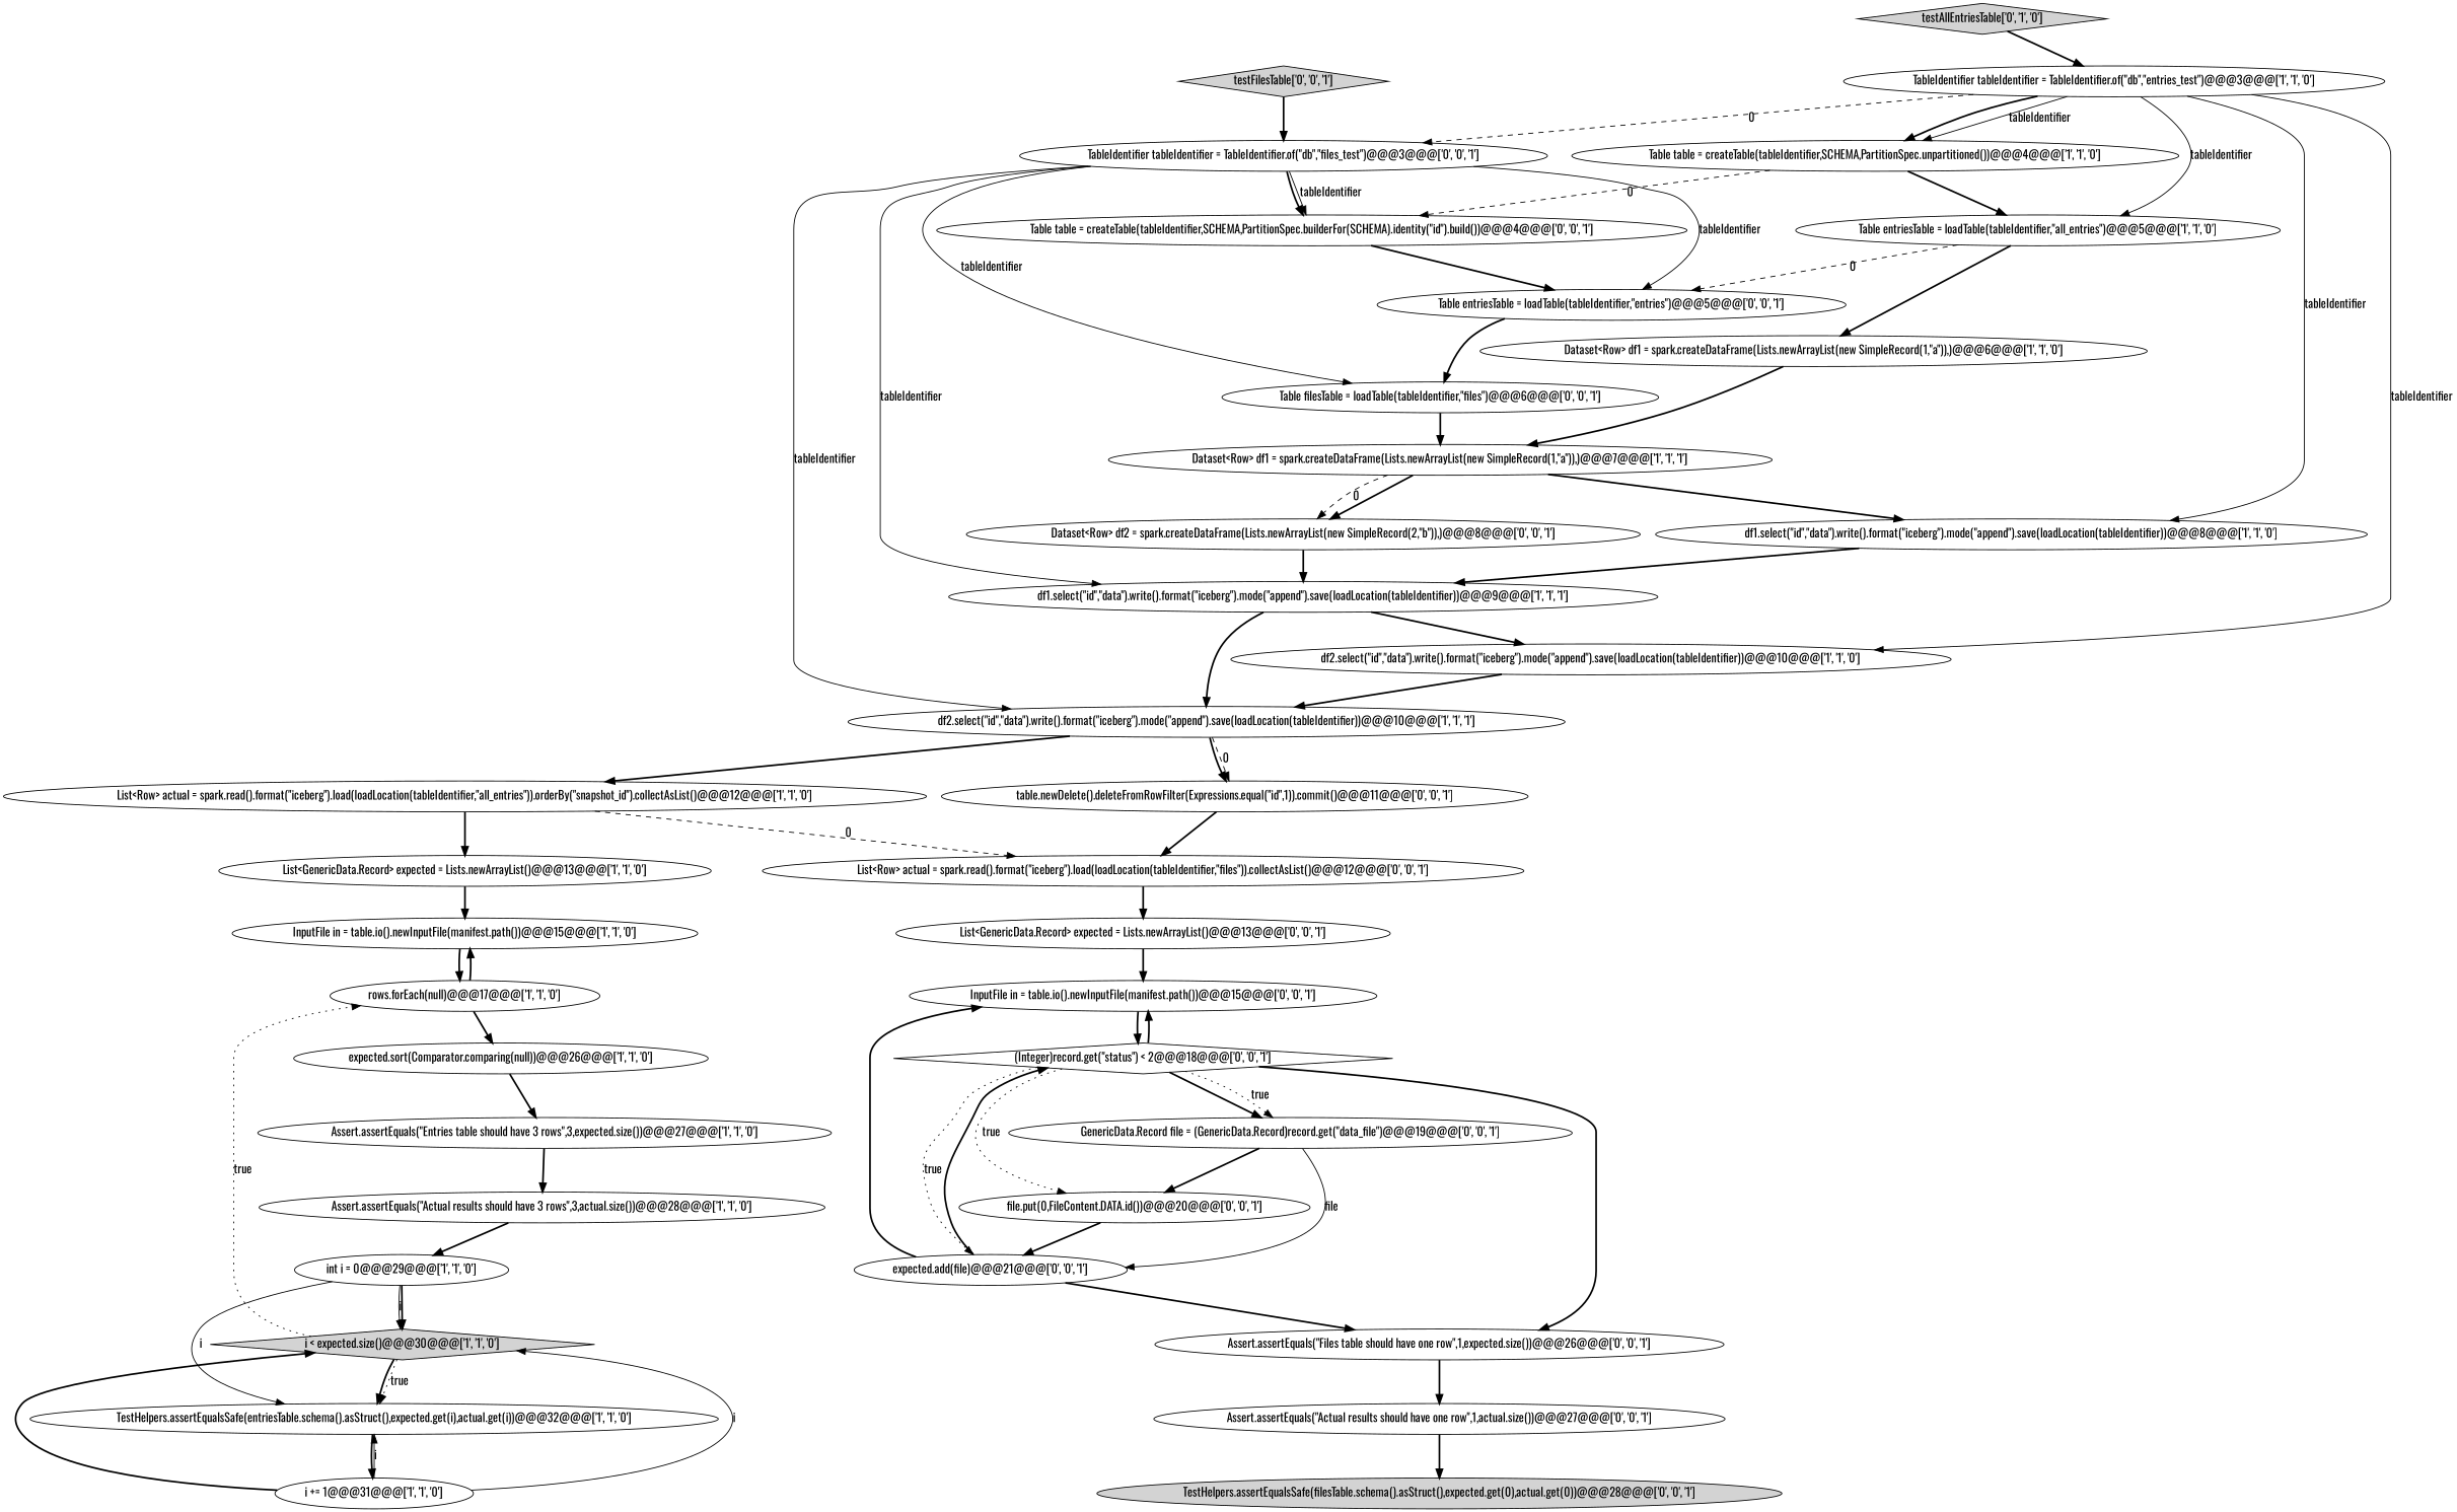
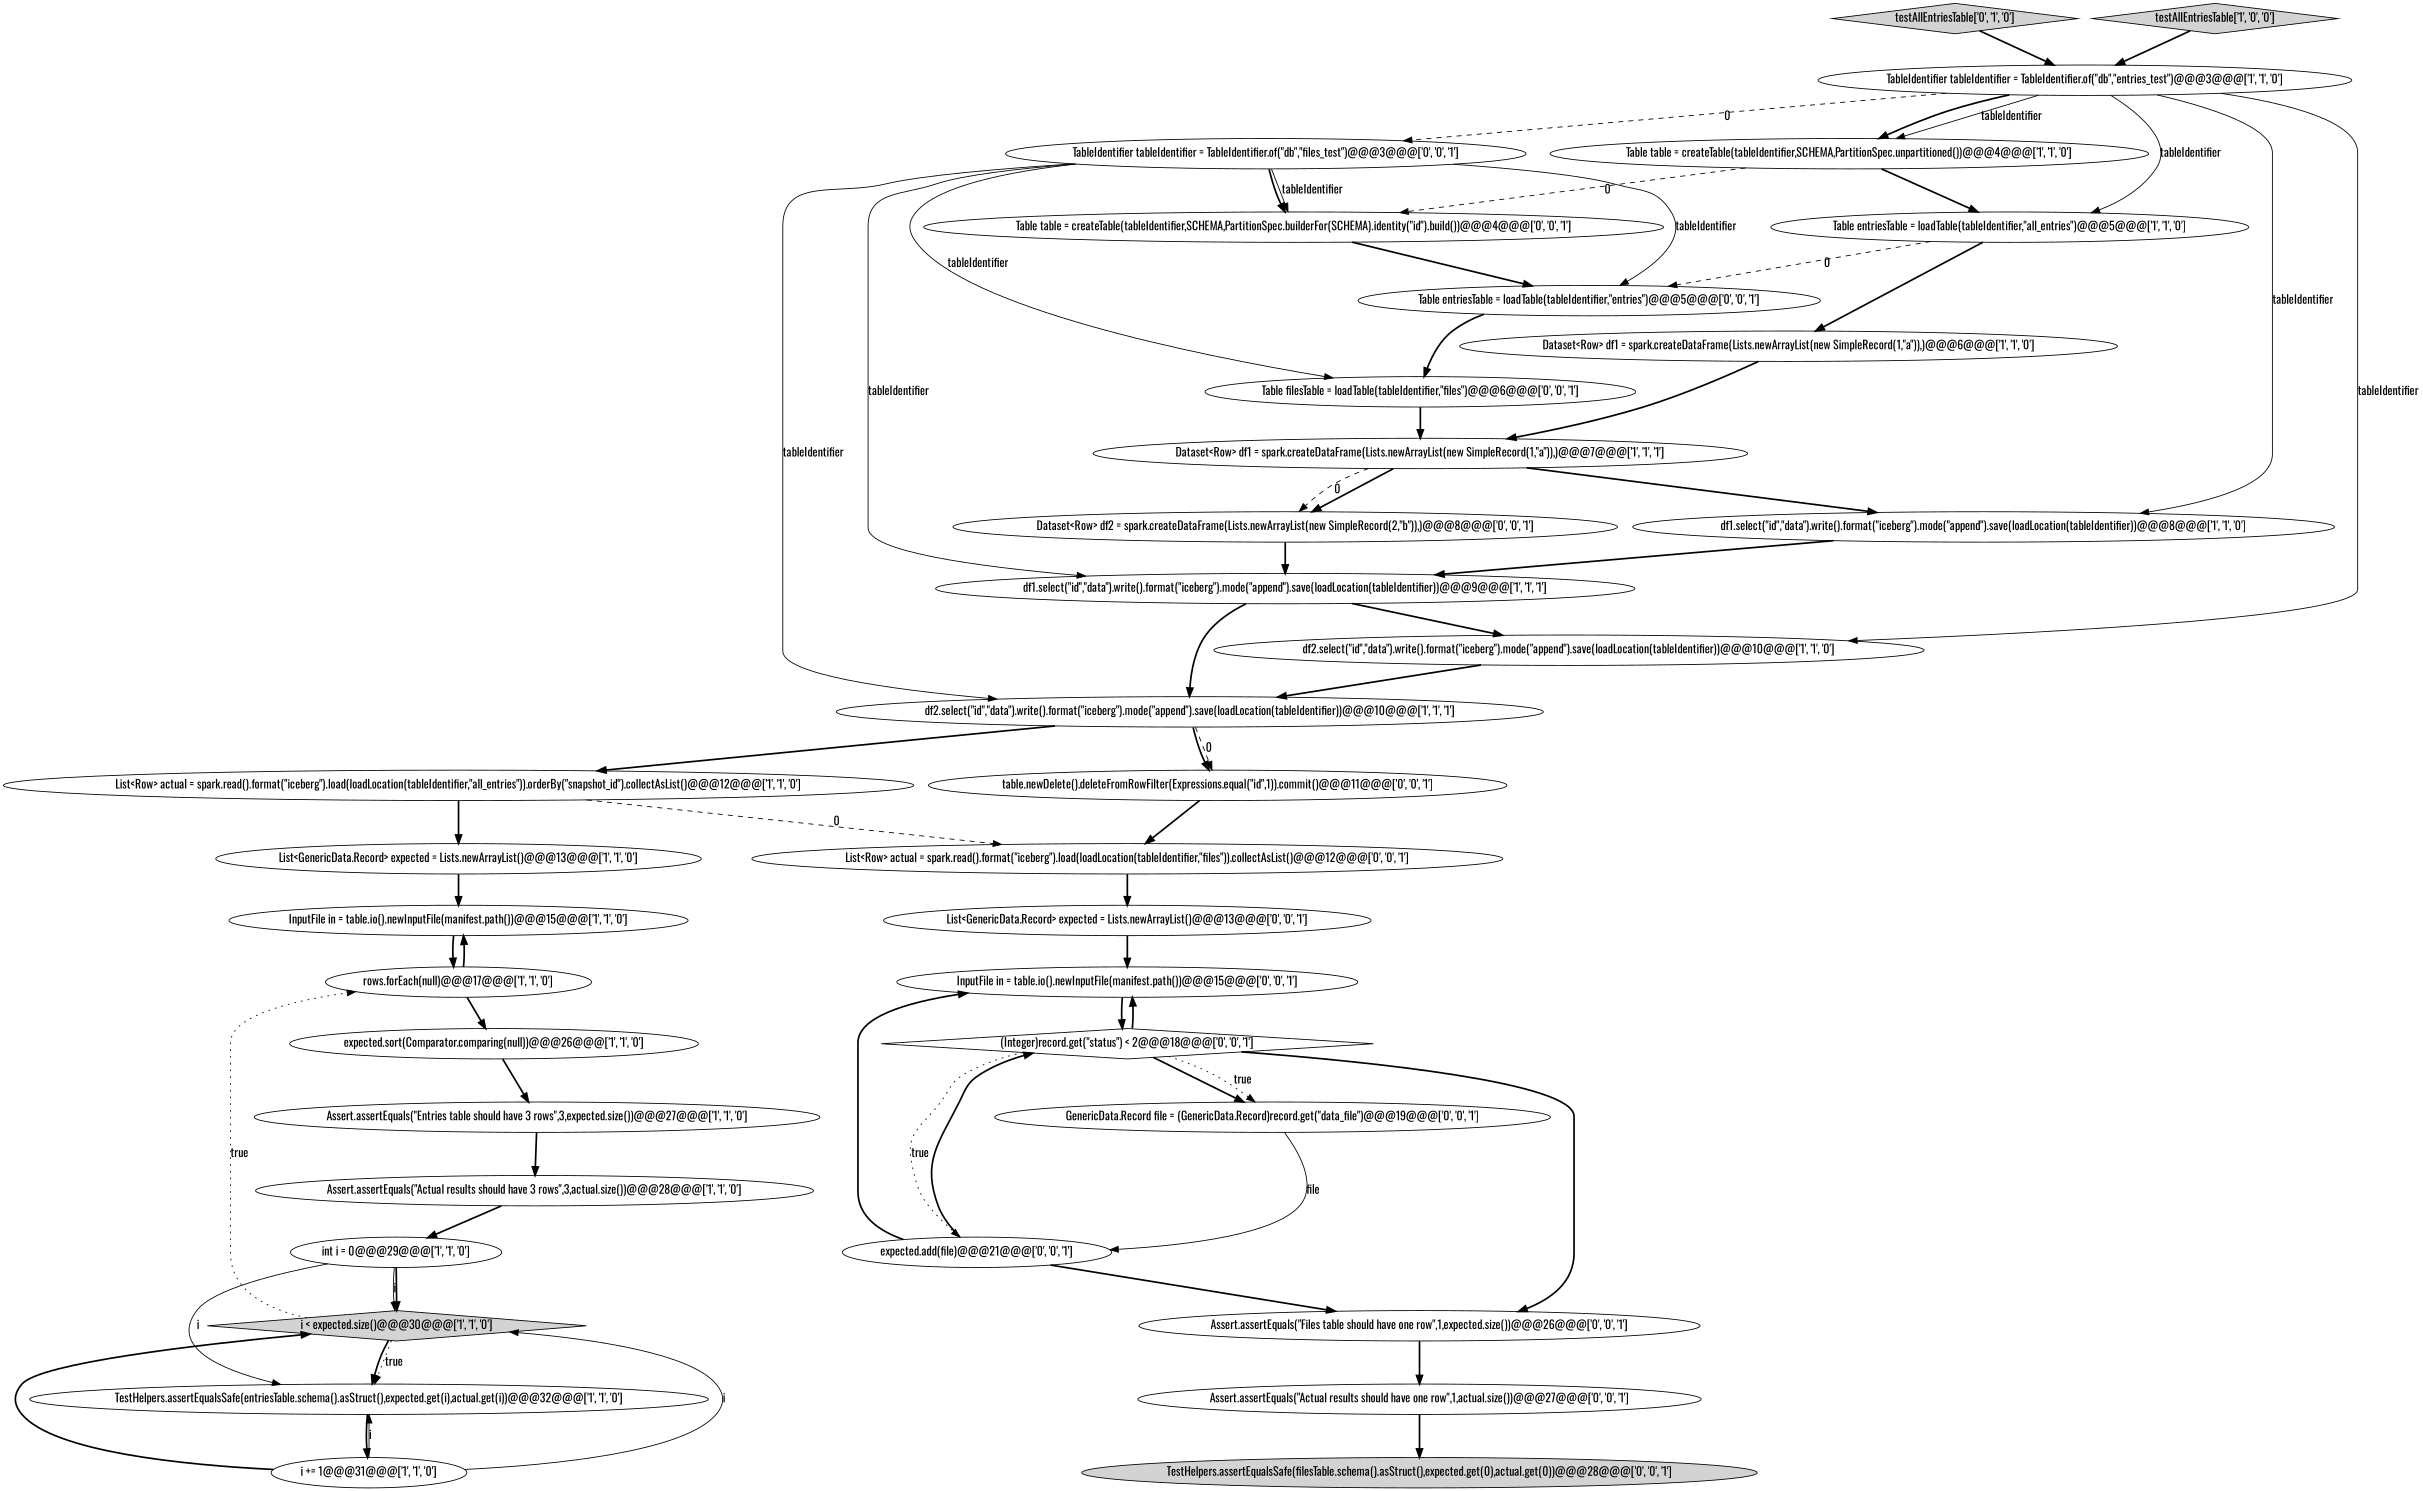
  digraph {
    fontname=Oswald
    node [fillcolor=white fontname=Oswald shape=ellipse style=filled]
    edge [fontname=Oswald style=bold]
    n1 [label="Table table = createTable(tableIdentifier,SCHEMA,PartitionSpec.builderFor(SCHEMA).identity(\"id\").build())@@@4@@@['0', '0', '1']"]
    n2 [label="Table entriesTable = loadTable(tableIdentifier,\"entries\")@@@5@@@['0', '0', '1']"]
    n3 [label="Table filesTable = loadTable(tableIdentifier,\"files\")@@@6@@@['0', '0', '1']"]
    n4 [label="Table entriesTable = loadTable(tableIdentifier,\"all_entries\")@@@5@@@['1', '1', '0']"]
    n5 [label="Dataset<Row> df1 = spark.createDataFrame(Lists.newArrayList(new SimpleRecord(1,\"a\")),)@@@6@@@['1', '1', '0']"]
    n6 [label="Dataset<Row> df1 = spark.createDataFrame(Lists.newArrayList(new SimpleRecord(1,\"a\")),)@@@7@@@['1', '1', '1']"]
    n7 [label="GenericData.Record file = (GenericData.Record)record.get(\"data_file\")@@@19@@@['0', '0', '1']"]
-   n8 [label="file.put(0,FileContent.DATA.id())@@@20@@@['0', '0', '1']"]
    n9 [label="expected.add(file)@@@21@@@['0', '0', '1']"]
    n10 [label="(Integer)record.get(\"status\") < 2@@@18@@@['0', '0', '1']" shape=diamond]
    n11 [label="Assert.assertEquals(\"Files table should have one row\",1,expected.size())@@@26@@@['0', '0', '1']"]
    n12 [label="InputFile in = table.io().newInputFile(manifest.path())@@@15@@@['0', '0', '1']"]
    n13 [label="List<Row> actual = spark.read().format(\"iceberg\").load(loadLocation(tableIdentifier,\"all_entries\")).orderBy(\"snapshot_id\").collectAsList()@@@12@@@['1', '1', '0']"]
    n14 [label="List<Row> actual = spark.read().format(\"iceberg\").load(loadLocation(tableIdentifier,\"files\")).collectAsList()@@@12@@@['0', '0', '1']"]
    n15 [label="List<GenericData.Record> expected = Lists.newArrayList()@@@13@@@['1', '1', '0']"]
    n16 [label="List<GenericData.Record> expected = Lists.newArrayList()@@@13@@@['0', '0', '1']"]
    n17 [label="InputFile in = table.io().newInputFile(manifest.path())@@@15@@@['1', '1', '0']"]
    n18 [fillcolor=lightgray label="testAllEntriesTable['0', '1', '0']" shape=diamond]
    n19 [label="TableIdentifier tableIdentifier = TableIdentifier.of(\"db\",\"entries_test\")@@@3@@@['1', '1', '0']"]
    n20 [label="df1.select(\"id\",\"data\").write().format(\"iceberg\").mode(\"append\").save(loadLocation(tableIdentifier))@@@8@@@['1', '1', '0']"]
    n21 [label="TableIdentifier tableIdentifier = TableIdentifier.of(\"db\",\"files_test\")@@@3@@@['0', '0', '1']"]
    n22 [label="df2.select(\"id\",\"data\").write().format(\"iceberg\").mode(\"append\").save(loadLocation(tableIdentifier))@@@10@@@['1', '1', '0']"]
    n23 [label="Table table = createTable(tableIdentifier,SCHEMA,PartitionSpec.unpartitioned())@@@4@@@['1', '1', '0']"]
    n24 [label="df1.select(\"id\",\"data\").write().format(\"iceberg\").mode(\"append\").save(loadLocation(tableIdentifier))@@@9@@@['1', '1', '1']"]
    n25 [label="df2.select(\"id\",\"data\").write().format(\"iceberg\").mode(\"append\").save(loadLocation(tableIdentifier))@@@10@@@['1', '1', '1']"]
    n26 [label="Assert.assertEquals(\"Actual results should have 3 rows\",3,actual.size())@@@28@@@['1', '1', '0']"]
    n27 [label="int i = 0@@@29@@@['1', '1', '0']"]
    n28 [fillcolor=lightgray label="i < expected.size()@@@30@@@['1', '1', '0']" shape=diamond]
    n29 [label="TestHelpers.assertEqualsSafe(entriesTable.schema().asStruct(),expected.get(i),actual.get(i))@@@32@@@['1', '1', '0']"]
    n30 [label="Dataset<Row> df2 = spark.createDataFrame(Lists.newArrayList(new SimpleRecord(2,\"b\")),)@@@8@@@['0', '0', '1']"]
    n31 [label="Assert.assertEquals(\"Actual results should have one row\",1,actual.size())@@@27@@@['0', '0', '1']"]
    n32 [fillcolor=lightgray label="TestHelpers.assertEqualsSafe(filesTable.schema().asStruct(),expected.get(0),actual.get(0))@@@28@@@['0', '0', '1']"]
    n33 [label="rows.forEach(null)@@@17@@@['1', '1', '0']"]
    n34 [label="expected.sort(Comparator.comparing(null))@@@26@@@['1', '1', '0']"]
    n35 [label="i += 1@@@31@@@['1', '1', '0']"]
    n36 [label="table.newDelete().deleteFromRowFilter(Expressions.equal(\"id\",1)).commit()@@@11@@@['0', '0', '1']"]
+   n37 [fillcolor=lightgray label="testAllEntriesTable['1', '0', '0']" shape=diamond]
    n38 [label="Assert.assertEquals(\"Entries table should have 3 rows\",3,expected.size())@@@27@@@['1', '1', '0']"]
-   n39 [fillcolor=lightgray label="testFilesTable['0', '0', '1']" shape=diamond]
    n1 -> n2
    n2 -> n3
    n3 -> n6
    n4 -> n2 [label=0 style=dashed]
    n4 -> n5
    n5 -> n6
    n6 -> n20
    n6 -> n30
    n6 -> n30 [label=0 style=dashed]
-   n7 -> n8
    n7 -> n9 [label=file style=solid]
-   n8 -> n9
    n9 -> n10
    n9 -> n11
    n9 -> n12
    n10 -> n7
    n10 -> n7 [label=true style=dotted]
-   n10 -> n8 [label=true style=dotted]
    n10 -> n9 [label=true style=dotted]
    n10 -> n11
    n10 -> n12
    n11 -> n31
    n12 -> n10
    n13 -> n14 [label=0 style=dashed]
    n13 -> n15
    n14 -> n16
    n15 -> n17
    n16 -> n12
    n17 -> n33
    n18 -> n19
    n19 -> n4 [label=tableIdentifier style=solid]
    n19 -> n20 [label=tableIdentifier style=solid]
    n19 -> n21 [label=0 style=dashed]
    n19 -> n22 [label=tableIdentifier style=solid]
    n19 -> n23 [label=tableIdentifier style=solid]
    n19 -> n23
    n20 -> n24
    n21 -> n1
    n21 -> n1 [label=tableIdentifier style=solid]
    n21 -> n2 [label=tableIdentifier style=solid]
    n21 -> n3 [label=tableIdentifier style=solid]
    n21 -> n24 [label=tableIdentifier style=solid]
    n21 -> n25 [label=tableIdentifier style=solid]
    n22 -> n25
    n23 -> n1 [label=0 style=dashed]
    n23 -> n4
    n24 -> n22
    n24 -> n25
    n25 -> n13
    n25 -> n36 [label=0 style=dashed]
    n25 -> n36
    n26 -> n27
    n27 -> n28
    n27 -> n28 [label=i style=solid]
    n27 -> n29 [label=i style=solid]
    n28 -> n29 [label=true style=dotted]
    n28 -> n29
    n28 -> n33 [label=true style=dotted]
    n29 -> n35
    n30 -> n24
    n31 -> n32
    n33 -> n17
    n33 -> n34
    n34 -> n38
    n35 -> n28 [label=i style=solid]
    n35 -> n28
    n35 -> n29 [label=i style=solid]
    n36 -> n14
+   n37 -> n19
    n38 -> n26
-   n39 -> n21
  }
